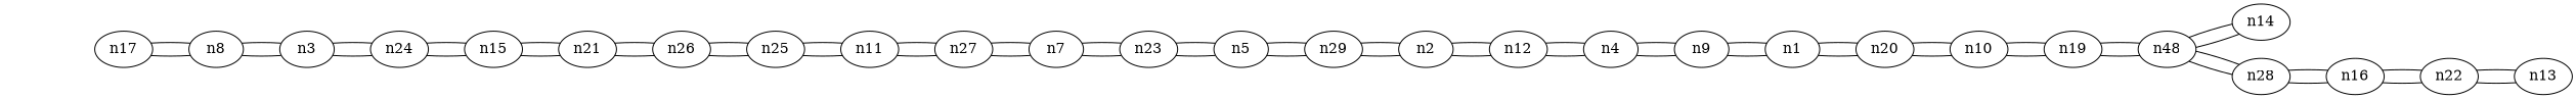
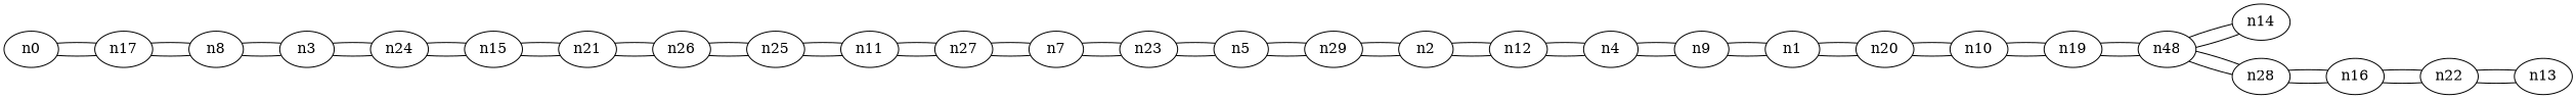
  graph {
    rankdir=LR
+   n0
    n17
    n8
    n1
    n9
    n20
    n4
    n10
    n2
    n12
    n29
    n5
    n3
    n24
    n15
    n23
    n7
    n13
    n22
    n27
    n11
    n19
    n18 [label=n48]
    n25
    n26
    n16
    n14
    n28
    n21
+   n0 -- n17
+   n17 -- n0
    n17 -- n8
    n8 -- n17
    n8 -- n3
    n1 -- n9
    n1 -- n20
    n9 -- n1
    n9 -- n4
    n20 -- n1
    n20 -- n10
    n4 -- n9
    n4 -- n12
    n10 -- n20
    n10 -- n19
    n2 -- n12
    n2 -- n29
    n12 -- n4
    n12 -- n2
    n29 -- n2
    n29 -- n5
    n5 -- n29
    n5 -- n23
    n3 -- n8
    n3 -- n24
    n24 -- n3
    n24 -- n15
    n15 -- n24
    n15 -- n21
    n23 -- n5
    n23 -- n7
    n7 -- n23
    n7 -- n27
    n13 -- n22
    n22 -- n13
    n22 -- n16
    n27 -- n7
    n27 -- n11
    n11 -- n27
    n11 -- n25
    n19 -- n10
    n19 -- n18
    n18 -- n19
    n18 -- n14
    n18 -- n28
    n25 -- n11
    n25 -- n26
    n26 -- n25
    n26 -- n21
    n16 -- n22
    n16 -- n28
    n14 -- n18
    n28 -- n18
    n28 -- n16
    n21 -- n15
    n21 -- n26
  }
